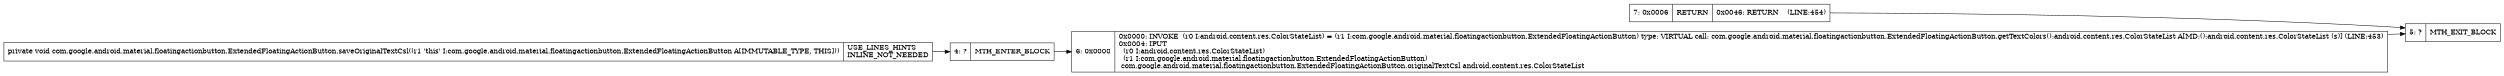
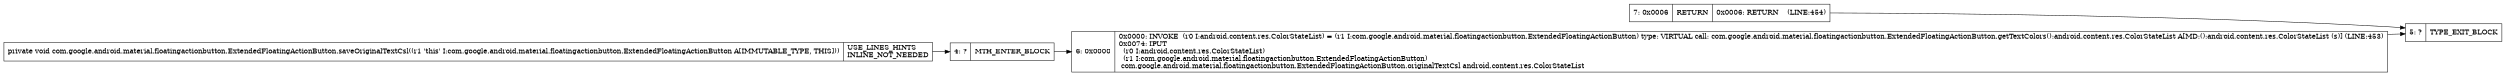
  digraph {
    rankdir=LR
    node [shape=record]
    n1 [label="{4\:\ ?|MTH_ENTER_BLOCK\l}"]
-   n2 [label="{6\:\ 0x0000|0x0000: INVOKE  (r0 I:android.content.res.ColorStateList) = (r1 I:com.google.android.material.floatingactionbutton.ExtendedFloatingActionButton) type: VIRTUAL call: com.google.android.material.floatingactionbutton.ExtendedFloatingActionButton.getTextColors():android.content.res.ColorStateList A[MD:():android.content.res.ColorStateList (s)] (LINE:453)\l0x0004: IPUT  \l  (r0 I:android.content.res.ColorStateList)\l  (r1 I:com.google.android.material.floatingactionbutton.ExtendedFloatingActionButton)\l com.google.android.material.floatingactionbutton.ExtendedFloatingActionButton.originalTextCsl android.content.res.ColorStateList \l}"]
-   n3 [label="{5\:\ ?|MTH_EXIT_BLOCK\l}"]
-   n4 [label="{7\:\ 0x0006|RETURN\l|0x0046: RETURN    (LINE:454)\l}"]
+   n2 [label="{6\:\ 0x0000|0x0000: INVOKE  (r0 I:android.content.res.ColorStateList) = (r1 I:com.google.android.material.floatingactionbutton.ExtendedFloatingActionButton) type: VIRTUAL call: com.google.android.material.floatingactionbutton.ExtendedFloatingActionButton.getTextColors():android.content.res.ColorStateList A[MD:():android.content.res.ColorStateList (s)] (LINE:453)\l0x0074: IPUT  \l  (r0 I:android.content.res.ColorStateList)\l  (r1 I:com.google.android.material.floatingactionbutton.ExtendedFloatingActionButton)\l com.google.android.material.floatingactionbutton.ExtendedFloatingActionButton.originalTextCsl android.content.res.ColorStateList \l}"]
+   n3 [label="{5\:\ ?|TYPE_EXIT_BLOCK\l}"]
+   n4 [label="{7\:\ 0x0006|RETURN\l|0x0006: RETURN    (LINE:454)\l}"]
    n5 [label="{private void com.google.android.material.floatingactionbutton.ExtendedFloatingActionButton.saveOriginalTextCsl((r1 'this' I:com.google.android.material.floatingactionbutton.ExtendedFloatingActionButton A[IMMUTABLE_TYPE, THIS]))  | USE_LINES_HINTS\lINLINE_NOT_NEEDED\l}"]
    n1 -> n2
    n2 -> n3
    n4 -> n3
    n5 -> n1
  }
